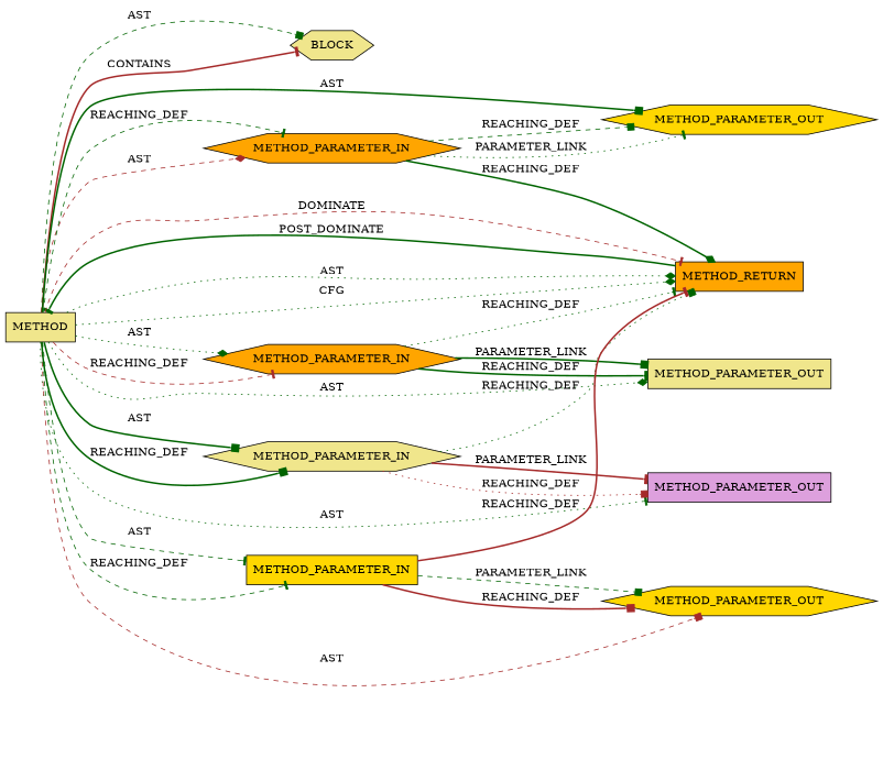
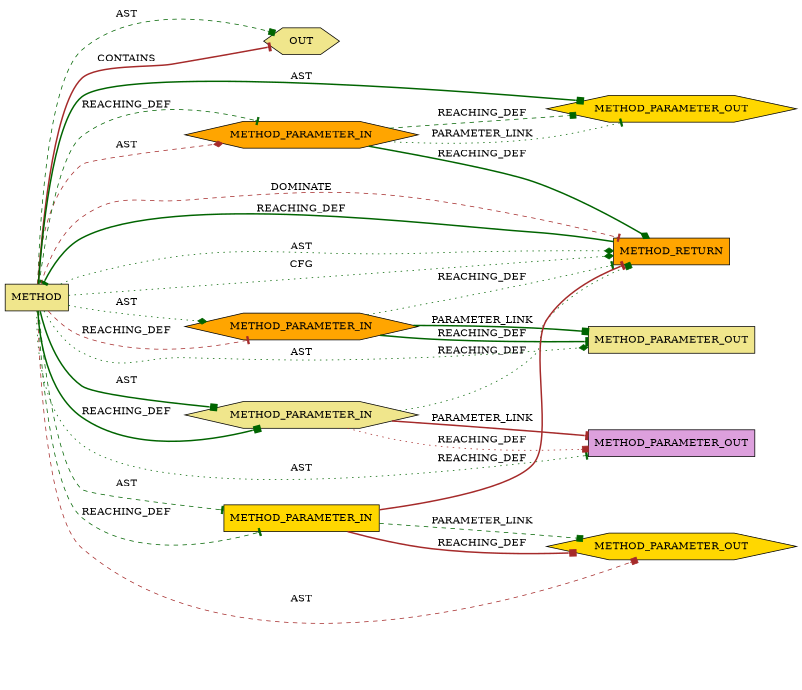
  digraph {
    rankdir=LR
    node [CODE="<empty>" ORDER=1 TYPE_FULL_NAME=ANY fillcolor=khaki shape=hexagon style=filled EVALUATION_STRATEGY=BY_VALUE IS_VARIADIC=false]
    edge [arrowhead=tee color=darkgreen style=bold]
-   n1 [ARGUMENT_INDEX=1 label=BLOCK EVALUATION_STRATEGY="" IS_VARIADIC=""]
+   n1 [ARGUMENT_INDEX=1 label=OUT EVALUATION_STRATEGY="" IS_VARIADIC=""]
    n2 [CODE=p3 INDEX=3 NAME=p3 ORDER=3 fillcolor=orange label=METHOD_PARAMETER_IN]
    n3 [CODE=p3 INDEX=3 NAME=p3 ORDER=3 fillcolor=gold label=METHOD_PARAMETER_OUT]
    n4 [CODE=RET ORDER=2 fillcolor=orange label=METHOD_RETURN shape=box IS_VARIADIC=""]
    n5 [AST_PARENT_FULL_NAME="<global>" AST_PARENT_TYPE=NAMESPACE_BLOCK FILENAME="<empty>" FULL_NAME=skb_copy_to_linear_data_offset IS_EXTERNAL=true NAME=skb_copy_to_linear_data_offset ORDER=0 label=METHOD shape=box TYPE_FULL_NAME="" EVALUATION_STRATEGY="" IS_VARIADIC=""]
    n6 [CODE=p1 INDEX=1 NAME=p1 fillcolor=plum label=METHOD_PARAMETER_OUT shape=box]
    n7 [CODE=p4 INDEX=4 NAME=p4 ORDER=4 label=METHOD_PARAMETER_OUT shape=box]
    n8 [CODE=p2 INDEX=2 NAME=p2 ORDER=2 fillcolor=gold label=METHOD_PARAMETER_OUT]
    n9 [CODE=p4 INDEX=4 NAME=p4 ORDER=4 fillcolor=orange label=METHOD_PARAMETER_IN]
    n10 [CODE=p1 INDEX=1 NAME=p1 label=METHOD_PARAMETER_IN]
    n11 [CODE=p2 INDEX=2 NAME=p2 ORDER=2 fillcolor=gold label=METHOD_PARAMETER_IN shape=box]
    n2 -> n3 [VARIABLE=p3 arrowhead=box label=REACHING_DEF style=dashed]
    n2 -> n3 [label=PARAMETER_LINK style=dotted]
    n2 -> n4 [VARIABLE=p3 arrowhead=diamond label=REACHING_DEF]
-   n4 -> n5 [label=POST_DOMINATE]
+   n4 -> n5 [label=REACHING_DEF]
    n5 -> n1 [arrowhead=box label=AST style=dashed]
    n5 -> n1 [color=brown label=CONTAINS]
    n5 -> n2 [arrowhead=diamond color=brown label=AST style=dashed]
    n5 -> n2 [label=REACHING_DEF style=dashed]
    n5 -> n3 [arrowhead=box label=AST]
    n5 -> n4 [arrowhead=diamond label=AST style=dotted]
    n5 -> n4 [arrowhead=diamond label=CFG style=dotted]
    n5 -> n4 [color=brown label=DOMINATE style=dashed]
    n5 -> n6 [label=AST style=dotted]
    n5 -> n7 [arrowhead=diamond label=AST style=dotted]
    n5 -> n8 [arrowhead=box color=brown label=AST style=dashed]
    n5 -> n9 [color=brown label=REACHING_DEF style=dashed]
    n5 -> n9 [arrowhead=diamond label=AST style=dotted]
    n5 -> n10 [arrowhead=box label=AST]
    n5 -> n10 [arrowhead=box label=REACHING_DEF]
    n5 -> n11 [label=REACHING_DEF style=dashed]
    n5 -> n11 [label=AST style=dashed]
    n9 -> n4 [VARIABLE=p4 label=REACHING_DEF style=dotted]
    n9 -> n7 [VARIABLE=p4 label=REACHING_DEF]
    n9 -> n7 [arrowhead=box label=PARAMETER_LINK]
    n10 -> n4 [VARIABLE=p1 arrowhead=box label=REACHING_DEF style=dotted]
    n10 -> n6 [color=brown label=PARAMETER_LINK]
    n10 -> n6 [VARIABLE=p1 arrowhead=box color=brown label=REACHING_DEF style=dotted]
    n11 -> n4 [VARIABLE=p2 color=brown label=REACHING_DEF]
    n11 -> n8 [arrowhead=box label=PARAMETER_LINK style=dashed]
    n11 -> n8 [VARIABLE=p2 arrowhead=box color=brown label=REACHING_DEF]
  }
